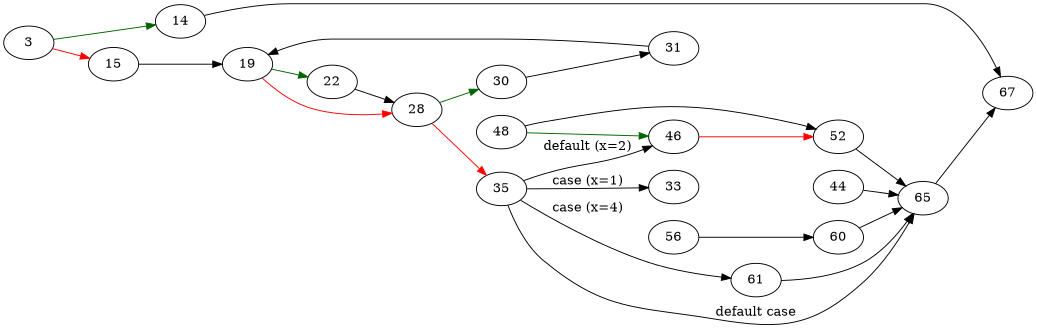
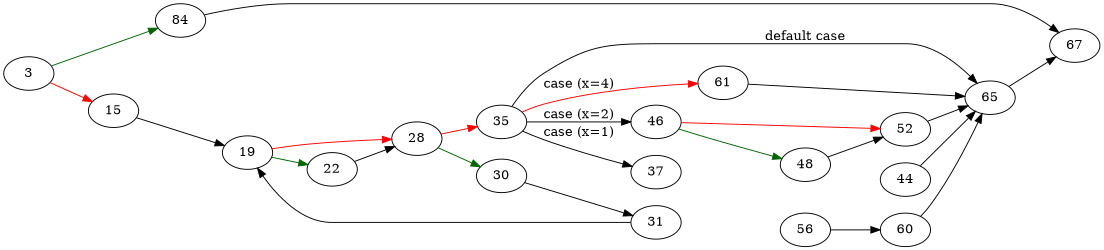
  strict digraph {
    rankdir=LR
    3 [entry=true]
-   14
+   14 [label=84]
    15
    67
    19
    22
    28
    30
    35
    31
-   37 [label=33]
+   37
    n12 [label=46]
    61
    65
    48
    52
    44
    56
    60
    3 -> 14 [color=darkgreen cond=true]
    3 -> 15 [color=red cond=false]
    14 -> 67
    15 -> 19
    19 -> 22 [color=darkgreen cond=true]
    19 -> 28 [color=red cond=false]
    22 -> 28
    28 -> 30 [color=darkgreen cond=true]
    28 -> 35 [color=red cond=false]
    30 -> 31
    35 -> 37 [cond="case (x=1)" label="case (x=1)"]
-   35 -> n12 [cond="case (x=2)" label="default (x=2)"]
-   35 -> 61 [cond="case (x=4)" label="case (x=4)"]
+   35 -> n12 [cond="case (x=2)" label="case (x=2)"]
+   35 -> 61 [cond="case (x=4)" label="case (x=4)" color=red]
    35 -> 65 [cond="default case" label="default case"]
    31 -> 19
-   48 -> n12 [color=darkgreen cond=true]
+   n12 -> 48 [color=darkgreen cond=true]
    n12 -> 52 [color=red cond=false]
    61 -> 65
    65 -> 67
    48 -> 52
    52 -> 65
    44 -> 65
    56 -> 60
    60 -> 65
  }
